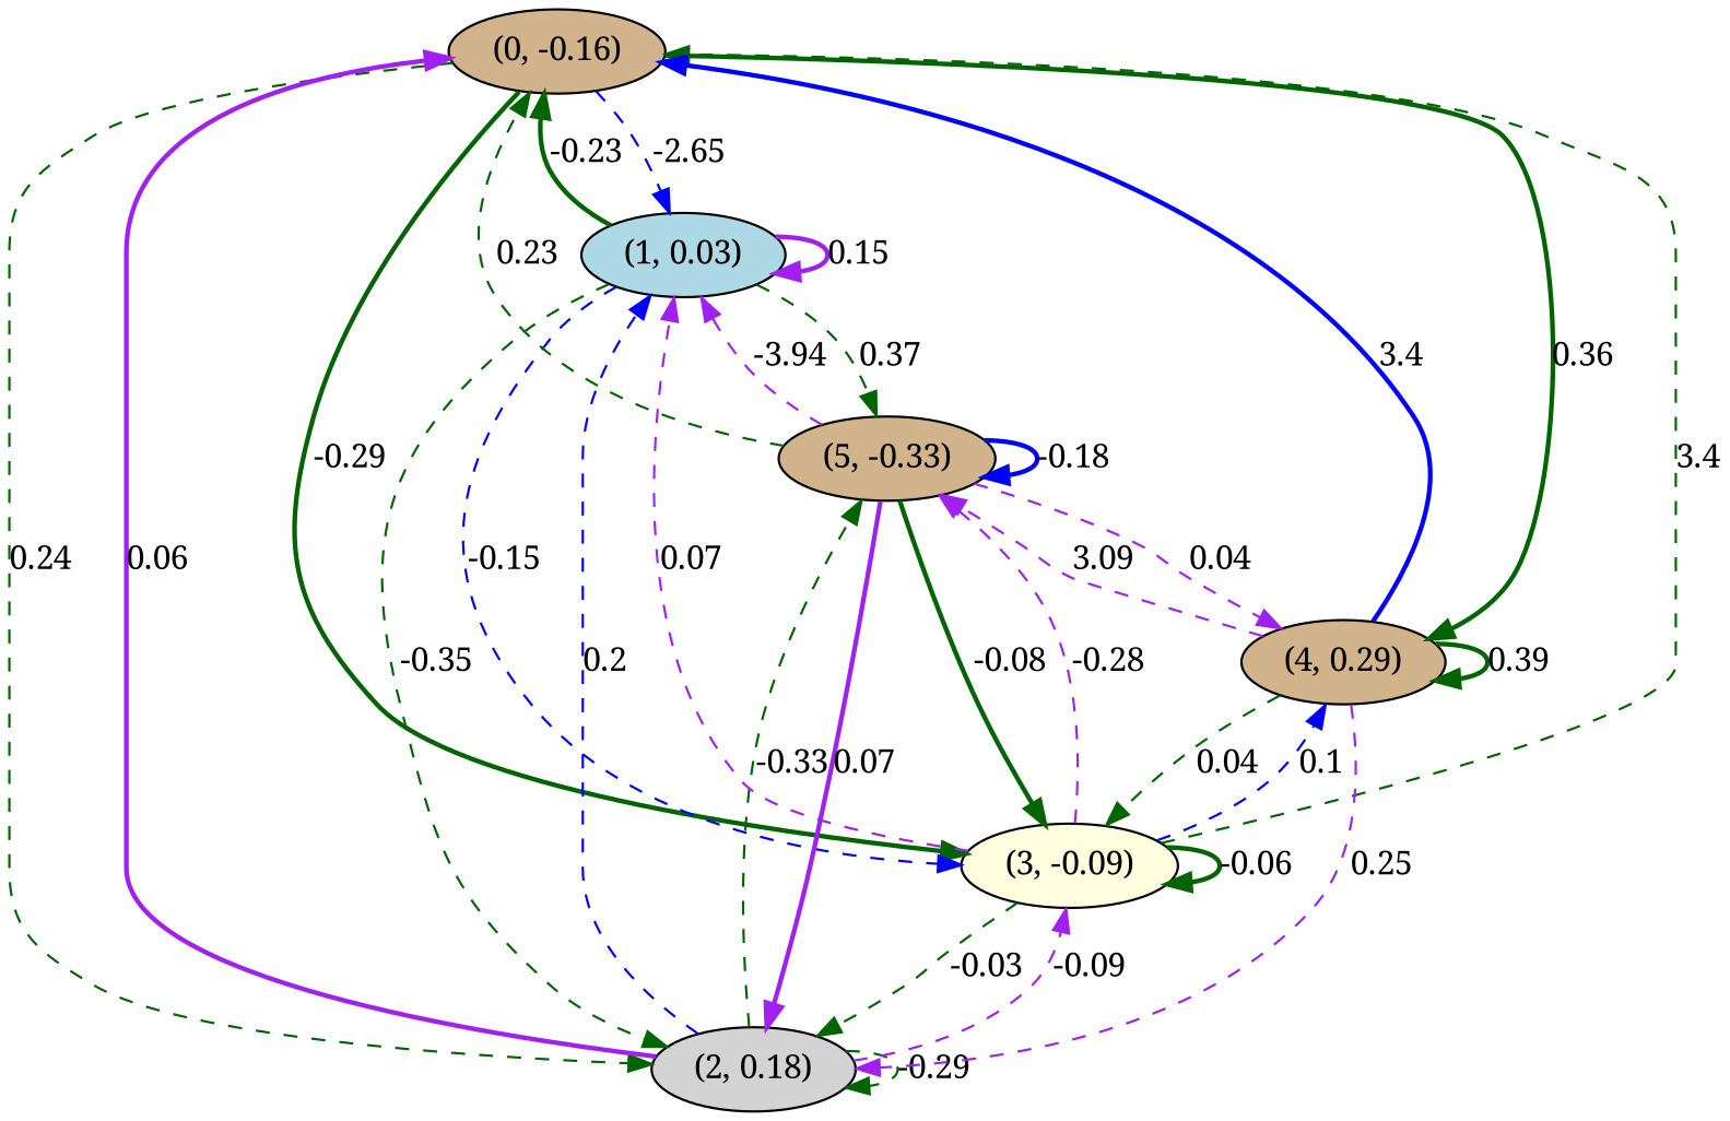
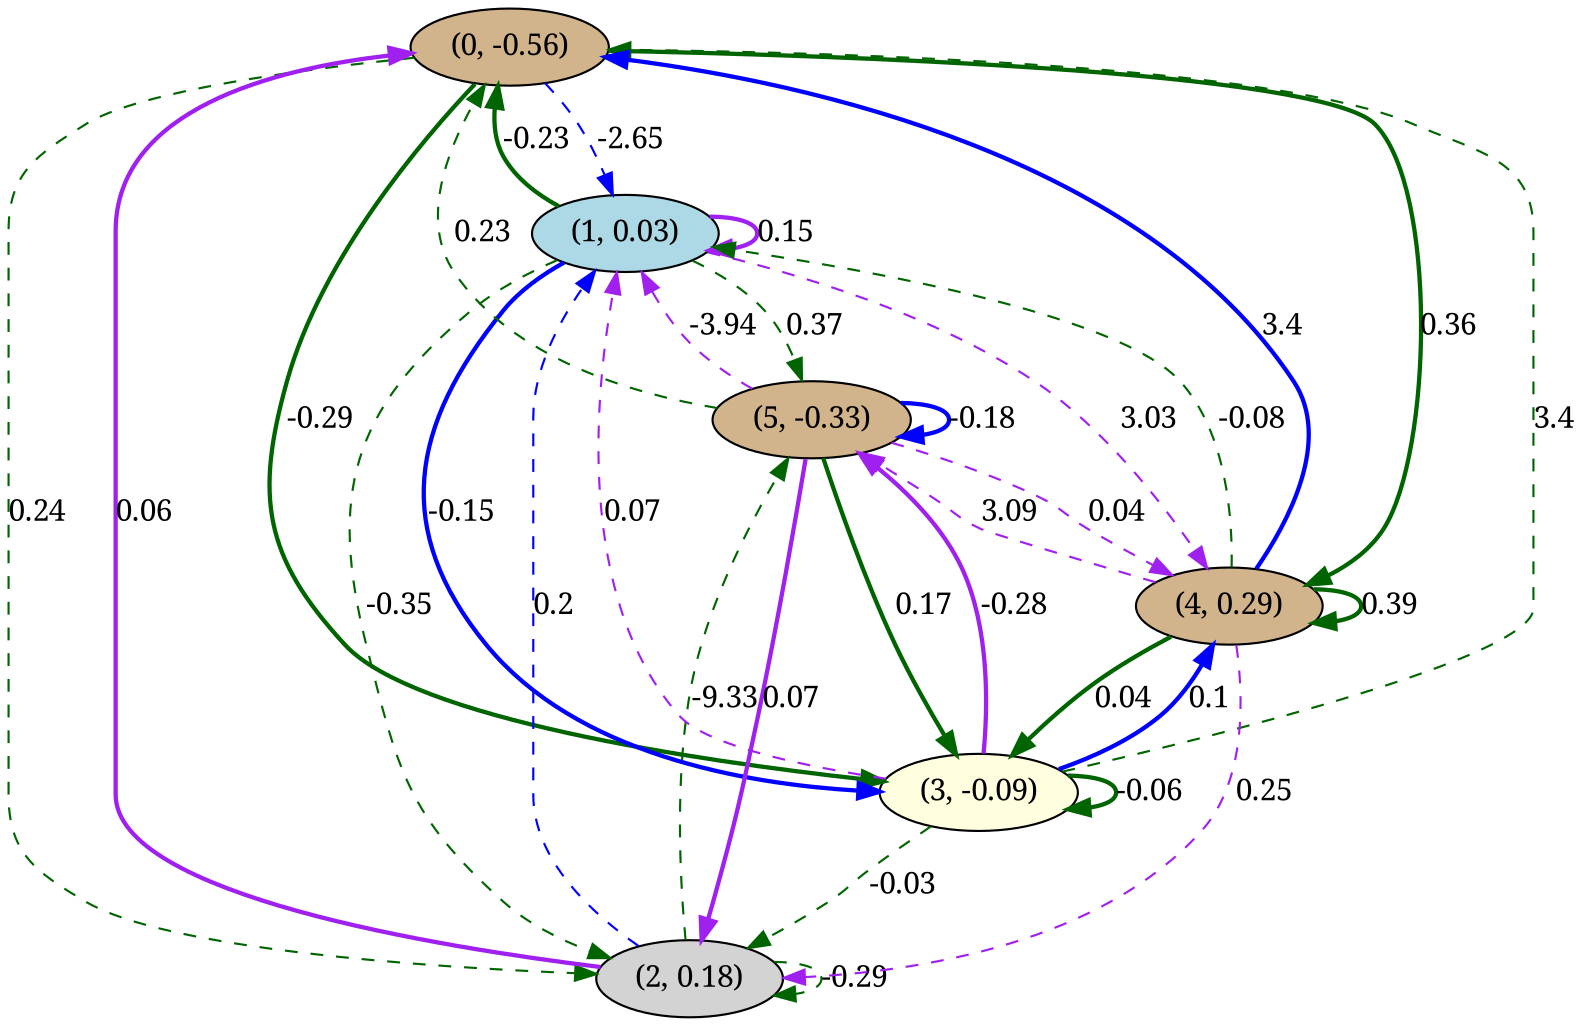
  digraph {
    fontname="Noto Serif"
    node [fillcolor=tan fontname="Noto Serif" style=filled]
    edge [color=darkgreen fontname="Noto Serif" style=dashed]
-   n1 [label="(0, -0.16)"]
+   n1 [label="(0, -0.56)"]
    n2 [fillcolor=lightblue label="(1, 0.03)"]
    n3 [fillcolor=lightgrey label="(2, 0.18)"]
    n4 [fillcolor=lightyellow label="(3, -0.09)"]
    n5 [label="(4, 0.29)"]
    n6 [label="(5, -0.33)"]
    n1 -> n2 [color=blue label=-2.65]
    n1 -> n3 [label=0.24]
    n1 -> n4 [label=-0.29 style=bold]
    n1 -> n5 [label=0.36 style=bold]
    n2 -> n1 [label=-0.23 style=bold]
    n2 -> n2 [color=purple label=0.15 style=bold]
    n2 -> n3 [label=-0.35]
-   n2 -> n4 [color=blue label=-0.15]
+   n2 -> n4 [color=blue label=-0.15 style=bold]
+   n2 -> n5 [color=purple label=3.03]
    n2 -> n6 [label=0.37]
    n3 -> n1 [color=purple label=0.06 style=bold]
    n3 -> n2 [color=blue label=0.2]
    n3 -> n3 [label=-0.29]
-   n3 -> n4 [color=purple label=-0.09]
-   n3 -> n6 [label=-0.33]
+   n3 -> n6 [label=-9.33]
    n4 -> n1 [label=3.4]
    n4 -> n2 [color=purple label=0.07]
    n4 -> n3 [label=-0.03]
    n4 -> n4 [label=-0.06 style=bold]
-   n4 -> n5 [color=blue label=0.1]
-   n4 -> n6 [color=purple label=-0.28]
+   n4 -> n5 [color=blue label=0.1 style=bold]
+   n4 -> n6 [color=purple label=-0.28 style=bold]
    n5 -> n1 [color=blue label=3.4 style=bold]
+   n5 -> n2 [label=-0.08]
    n5 -> n3 [color=purple label=0.25]
-   n5 -> n4 [label=0.04]
+   n5 -> n4 [label=0.04 style=bold]
    n5 -> n5 [label=0.39 style=bold]
    n5 -> n6 [color=purple label=3.09]
    n6 -> n1 [label=0.23]
    n6 -> n2 [color=purple label=-3.94]
    n6 -> n3 [color=purple label=0.07 style=bold]
-   n6 -> n4 [label=-0.08 style=bold]
+   n6 -> n4 [label=0.17 style=bold]
    n6 -> n5 [color=purple label=0.04]
    n6 -> n6 [color=blue label=-0.18 style=bold]
  }
